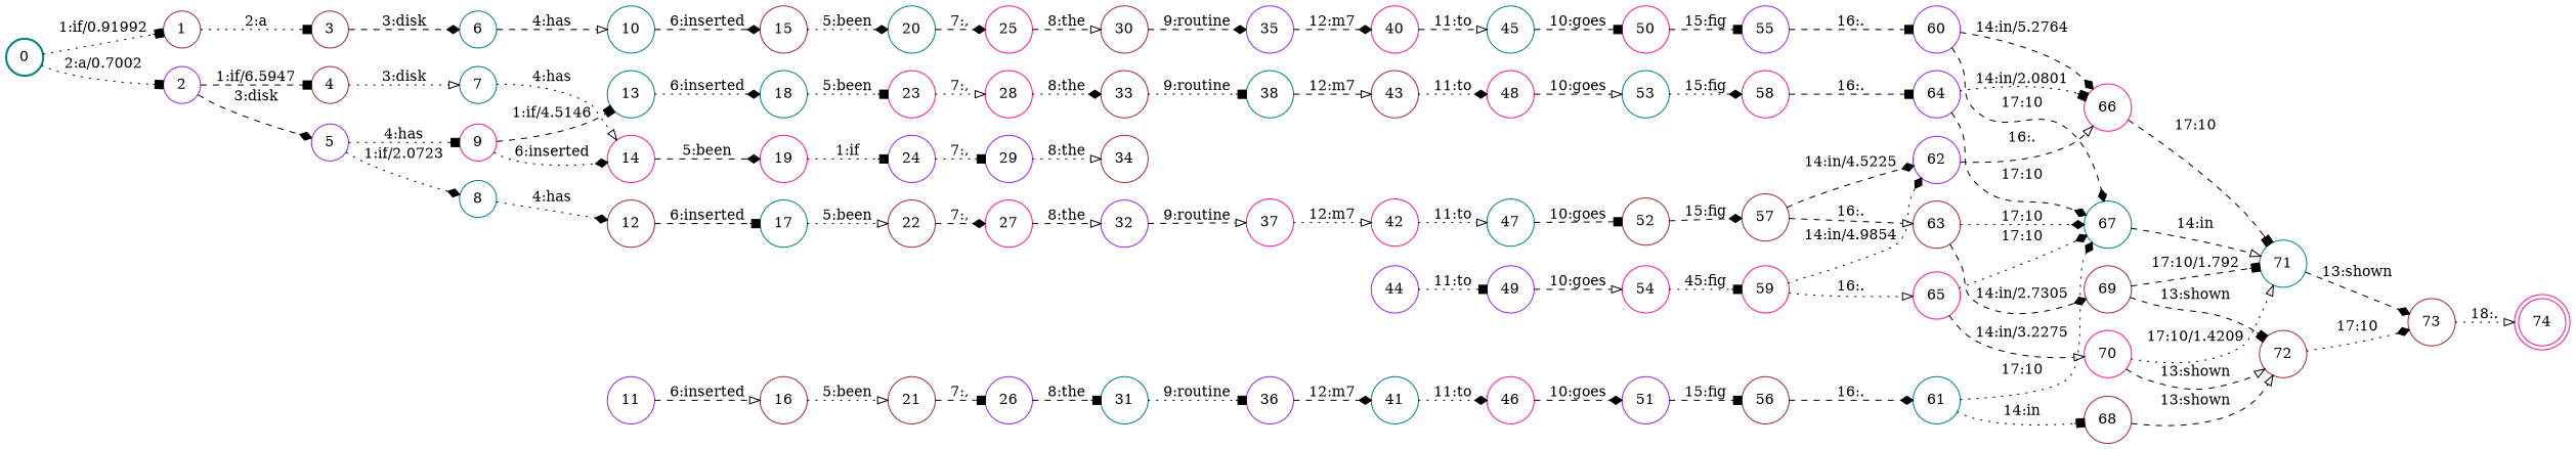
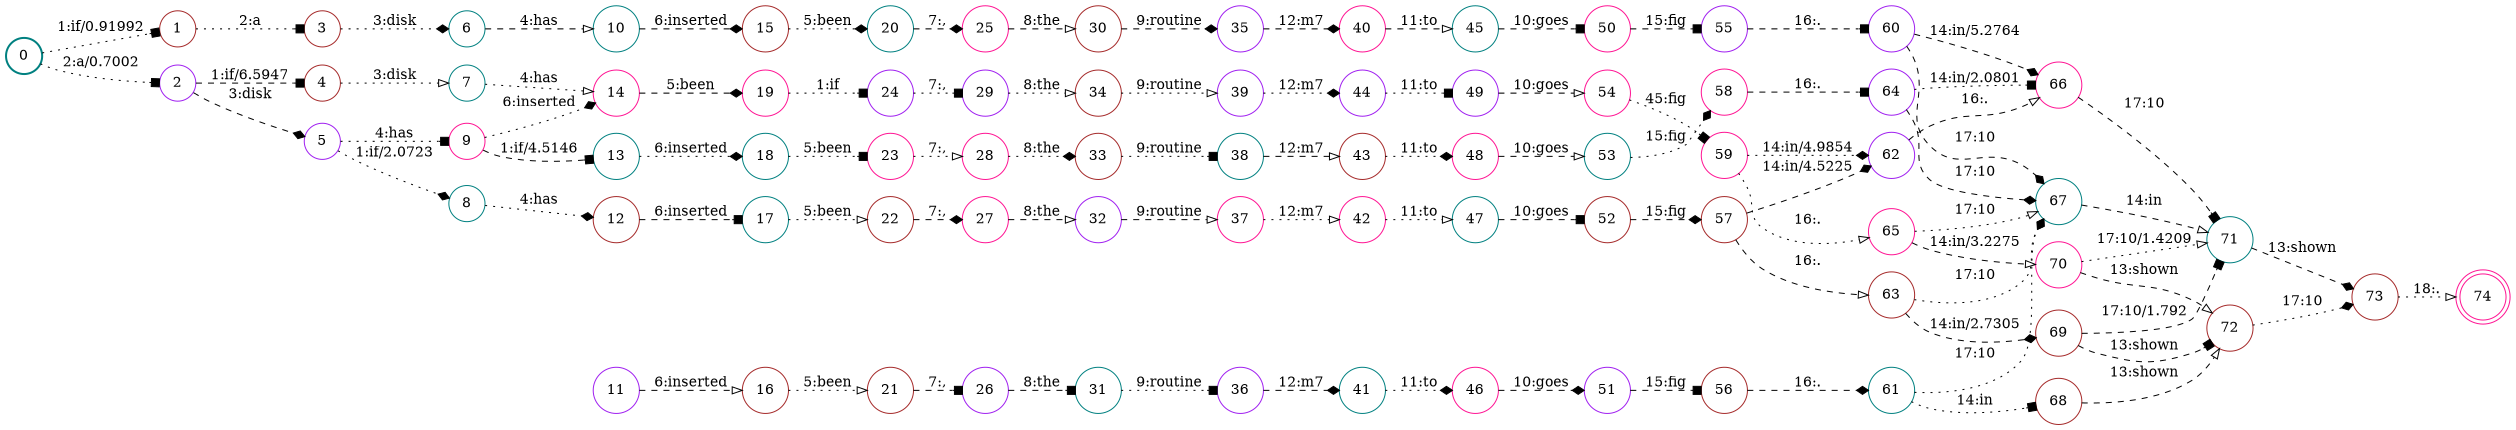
  digraph {
    nodesep=0.25
    rankdir=LR
    ranksep=0.4
    node [color=brown fontsize=14 shape=circle style=solid]
    edge [arrowhead=diamond fontsize=14 style=dashed]
    n1 [color=teal label=0 style=bold]
    n2 [label=1]
    n3 [color=purple label=2]
    n4 [label=3]
    n5 [label=4]
    n6 [color=purple label=5]
    n7 [color=teal label=6]
    n8 [color=teal label=7]
    n9 [color=teal label=8]
    n10 [color=deeppink label=9]
    n11 [color=teal label=10]
    n12 [color=deeppink label=14]
    n13 [label=12]
    n14 [color=teal label=13]
    n15 [label=15]
    n16 [color=purple label=11]
    n17 [label=16]
    n18 [color=teal label=17]
    n19 [color=teal label=18]
    n20 [color=deeppink label=19]
    n21 [color=teal label=20]
    n22 [label=21]
    n23 [label=22]
    n24 [color=deeppink label=23]
    n25 [color=purple label=24]
    n26 [color=deeppink label=25]
    n27 [color=purple label=26]
    n28 [color=deeppink label=27]
    n29 [color=deeppink label=28]
    n30 [color=purple label=29]
    n31 [label=30]
    n32 [color=teal label=31]
    n33 [color=purple label=32]
    n34 [label=33]
    n35 [label=34]
    n36 [color=purple label=35]
    n37 [color=purple label=36]
    n38 [color=deeppink label=37]
    n39 [color=teal label=38]
+   n40 [color=purple label=39]
    n41 [color=deeppink label=40]
    n42 [color=teal label=41]
    n43 [color=deeppink label=42]
    n44 [label=43]
    n45 [color=purple label=44]
    n46 [color=teal label=45]
    n47 [color=deeppink label=46]
    n48 [color=teal label=47]
    n49 [color=deeppink label=48]
    n50 [color=purple label=49]
    n51 [color=deeppink label=50]
    n52 [color=purple label=51]
    n53 [label=52]
    n54 [color=teal label=53]
    n55 [color=deeppink label=54]
    n56 [color=purple label=55]
    n57 [label=56]
    n58 [label=57]
    n59 [color=deeppink label=58]
    n60 [color=deeppink label=59]
    n61 [color=purple label=60]
    n62 [color=teal label=61]
    n63 [color=purple label=62]
    n64 [label=63]
    n65 [color=purple label=64]
    n66 [color=deeppink label=65]
    n67 [color=deeppink label=66]
    n68 [color=teal label=67]
    n69 [label=68]
    n70 [label=69]
    n71 [color=deeppink label=70]
    n72 [color=teal label=71]
    n73 [label=72]
    n74 [label=73]
    n75 [color=deeppink label=74 shape=doublecircle]
    n1 -> n2 [arrowhead=box label="1:if/0.91992" style=dotted]
    n1 -> n3 [arrowhead=box label="2:a/0.7002" style=dotted]
    n2 -> n4 [arrowhead=box label="2:a" style=dotted]
    n3 -> n5 [arrowhead=box label="1:if/6.5947"]
    n3 -> n6 [label="3:disk"]
-   n4 -> n7 [label="3:disk"]
+   n4 -> n7 [label="3:disk" style=dotted]
    n5 -> n8 [arrowhead=onormal label="3:disk" style=dotted]
    n6 -> n9 [label="1:if/2.0723" style=dotted]
    n6 -> n10 [arrowhead=box label="4:has" style=dotted]
    n7 -> n11 [arrowhead=onormal label="4:has"]
    n8 -> n12 [arrowhead=onormal label="4:has" style=dotted]
    n9 -> n13 [label="4:has" style=dotted]
    n10 -> n12 [label="6:inserted" style=dotted]
    n10 -> n14 [arrowhead=box label="1:if/4.5146"]
    n11 -> n15 [label="6:inserted"]
    n12 -> n20 [label="5:been"]
    n13 -> n18 [arrowhead=box label="6:inserted"]
    n14 -> n19 [label="6:inserted" style=dotted]
    n15 -> n21 [label="5:been" style=dotted]
    n16 -> n17 [arrowhead=onormal label="6:inserted"]
    n17 -> n22 [arrowhead=onormal label="5:been" style=dotted]
    n18 -> n23 [arrowhead=onormal label="5:been" style=dotted]
    n19 -> n24 [arrowhead=box label="5:been" style=dotted]
    n20 -> n25 [arrowhead=box label="1:if" style=dotted]
    n21 -> n26 [label="7:,"]
    n22 -> n27 [arrowhead=box label="7:,"]
    n23 -> n28 [label="7:,"]
    n24 -> n29 [arrowhead=onormal label="7:," style=dotted]
    n25 -> n30 [arrowhead=box label="7:," style=dotted]
    n26 -> n31 [arrowhead=onormal label="8:the"]
    n27 -> n32 [arrowhead=box label="8:the"]
    n28 -> n33 [arrowhead=onormal label="8:the"]
    n29 -> n34 [label="8:the" style=dotted]
    n30 -> n35 [arrowhead=onormal label="8:the" style=dotted]
    n31 -> n36 [label="9:routine"]
    n32 -> n37 [arrowhead=box label="9:routine" style=dotted]
    n33 -> n38 [arrowhead=onormal label="9:routine"]
    n34 -> n39 [arrowhead=box label="9:routine" style=dotted]
+   n35 -> n40 [arrowhead=onormal label="9:routine" style=dotted]
    n36 -> n41 [label="12:m7"]
    n37 -> n42 [label="12:m7"]
    n38 -> n43 [arrowhead=onormal label="12:m7" style=dotted]
    n39 -> n44 [arrowhead=onormal label="12:m7"]
+   n40 -> n45 [label="12:m7" style=dotted]
    n41 -> n46 [arrowhead=onormal label="11:to"]
    n42 -> n47 [label="11:to" style=dotted]
    n43 -> n48 [arrowhead=onormal label="11:to" style=dotted]
    n44 -> n49 [label="11:to" style=dotted]
    n45 -> n50 [arrowhead=box label="11:to" style=dotted]
    n46 -> n51 [arrowhead=box label="10:goes"]
    n47 -> n52 [label="10:goes"]
    n48 -> n53 [arrowhead=box label="10:goes"]
    n49 -> n54 [arrowhead=onormal label="10:goes"]
    n50 -> n55 [arrowhead=onormal label="10:goes"]
    n51 -> n56 [arrowhead=box label="15:fig"]
    n52 -> n57 [arrowhead=box label="15:fig"]
    n53 -> n58 [label="15:fig"]
    n54 -> n59 [label="15:fig" style=dotted]
    n55 -> n60 [arrowhead=box label="45:fig" style=dotted]
    n56 -> n61 [arrowhead=box label="16:."]
    n57 -> n62 [label="16:."]
    n58 -> n63 [label="14:in/4.5225"]
    n58 -> n64 [arrowhead=onormal label="16:."]
    n59 -> n65 [arrowhead=box label="16:."]
    n60 -> n63 [label="14:in/4.9854" style=dotted]
    n60 -> n66 [arrowhead=onormal label="16:." style=dotted]
    n61 -> n67 [label="14:in/5.2764"]
    n61 -> n68 [label="17:10"]
    n62 -> n68 [label="17:10" style=dotted]
    n62 -> n69 [arrowhead=box label="14:in" style=dotted]
    n63 -> n67 [arrowhead=onormal label="16:."]
    n64 -> n68 [label="17:10" style=dotted]
    n64 -> n70 [label="14:in/2.7305"]
    n65 -> n67 [arrowhead=box label="14:in/2.0801" style=dotted]
    n65 -> n68 [label="17:10"]
-   n66 -> n68 [label="17:10" style=dotted]
+   n66 -> n68 [arrowhead=onormal label="17:10" style=dotted]
    n66 -> n71 [arrowhead=onormal label="14:in/3.2275"]
    n67 -> n72 [arrowhead=box label="17:10"]
    n68 -> n72 [arrowhead=onormal label="14:in"]
    n69 -> n73 [arrowhead=onormal label="13:shown"]
    n70 -> n72 [arrowhead=box label="17:10/1.792"]
    n70 -> n73 [arrowhead=box label="13:shown"]
    n71 -> n72 [arrowhead=onormal label="17:10/1.4209" style=dotted]
    n71 -> n73 [arrowhead=onormal label="13:shown"]
    n72 -> n74 [label="13:shown"]
    n73 -> n74 [label="17:10" style=dotted]
    n74 -> n75 [arrowhead=onormal label="18:." style=dotted]
  }
